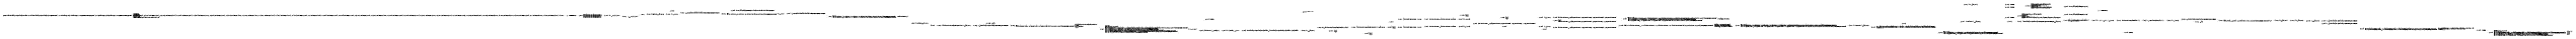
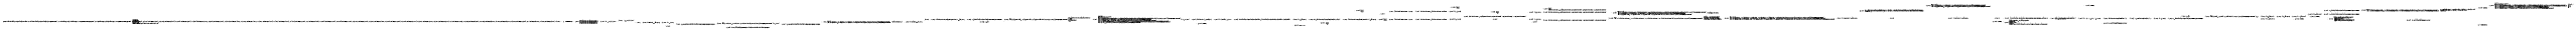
  digraph {
    rankdir=LR
    node [shape=record]
    n1 [label="{86\:\ ?|MTH_ENTER_BLOCK\l}"]
    n2 [label="{88\:\ 0x0000|r0 = r20\lint r1 = android.view.View.MeasureSpec.getMode(r21)\lint r2 = android.view.View.MeasureSpec.getMode(r22)\lint r3 = android.view.View.MeasureSpec.getSize(r21)\lint r4 = android.view.View.MeasureSpec.getSize(r22)\l}"]
    n3 [label="{89\:\ 0x0014|if (r1 != 1073741824) goto L77\l}"]
    n4 [label="{90\:\ 0x0016|if (r2 == 1073741824) goto L4\l}"]
    n5 [label="{91\:\ 0x0018}"]
    n6 [label="{97\:\ 0x0026|PHI: r3 r4 \l  PHI: (r3v3 'widthSize' int) = (r3v1 'widthSize' int), (r3v1 'widthSize' int), (r3v0 'widthSize' int) binds: [B:95:0x0022, B:96:0x0024, B:90:0x0016] A[DONT_GENERATE, DONT_INLINE]\l  PHI: (r4v2 'heightSize' int) = (r4v0 'heightSize' int), (r4v1 'heightSize' int), (r4v0 'heightSize' int) binds: [B:95:0x0022, B:96:0x0024, B:90:0x0016] A[DONT_GENERATE, DONT_INLINE]\l|r0.setMeasuredDimension(r3, r4)\l}"]
    n7 [label="{92\:\ 0x001c|if (isInEditMode() == false) goto L83\l}"]
    n8 [label="{98\:\ 0x002b|if (r0.mLastInsets == null) goto L76\l}"]
    n9 [label="{99\:\ 0x002d}"]
    n10 [label="{102\:\ 0x0035|r6 = false\l}"]
    n11 [label="{100\:\ 0x0031|if (androidx.core.view.ViewCompat.getFitsSystemWindows(r20) == false) goto L76\l}"]
    n12 [label="{103\:\ 0x0036|PHI: r6 \l  PHI: (r6v3 'applyInsets' boolean) = (r6v2 'applyInsets' boolean), (r6v24 'applyInsets' boolean) binds: [B:102:0x0035, B:101:0x0033] A[DONT_GENERATE, DONT_INLINE]\l|int r9 = androidx.core.view.ViewCompat.getLayoutDirection(r20)\lr10 = false\lr11 = false\lint r12 = getChildCount()\lr13 = 0\l}"]
    n13 [label="{101\:\ 0x0033|r6 = androidx.drawerlayout.widget.DrawerLayout.CHILDREN_DISALLOW_INTERCEPT\l}"]
    n14 [label="{104\:\ 0x0041|LOOP_START\lLOOP:0: B:104:0x0041\-\>B:160:0x01bb\lPHI: r0 r1 r2 r6 r10 r11 r13 \l  PHI: (r0v1 androidx.drawerlayout.widget.DrawerLayout) = (r0v0 androidx.drawerlayout.widget.DrawerLayout), (r0v4 androidx.drawerlayout.widget.DrawerLayout) binds: [B:103:0x0036, B:160:0x01bb] A[DONT_GENERATE, DONT_INLINE]\l  PHI: (r1v2 'widthMode' int) = (r1v0 'widthMode' int), (r1v24 'widthMode' int) binds: [B:103:0x0036, B:160:0x01bb] A[DONT_GENERATE, DONT_INLINE]\l  PHI: (r2v1 'heightMode' int) = (r2v0 'heightMode' int), (r2v18 'heightMode' int) binds: [B:103:0x0036, B:160:0x01bb] A[DONT_GENERATE, DONT_INLINE]\l  PHI: (r6v4 'applyInsets' boolean) = (r6v3 'applyInsets' boolean), (r6v22 'applyInsets' boolean) binds: [B:103:0x0036, B:160:0x01bb] A[DONT_GENERATE, DONT_INLINE]\l  PHI: (r10v1 'hasDrawerOnLeftEdge' boolean) = (r10v0 'hasDrawerOnLeftEdge' boolean), (r10v4 'hasDrawerOnLeftEdge' boolean) binds: [B:103:0x0036, B:160:0x01bb] A[DONT_GENERATE, DONT_INLINE]\l  PHI: (r11v1 'hasDrawerOnRightEdge' boolean) = (r11v0 'hasDrawerOnRightEdge' boolean), (r11v4 'hasDrawerOnRightEdge' boolean) binds: [B:103:0x0036, B:160:0x01bb] A[DONT_GENERATE, DONT_INLINE]\l  PHI: (r13v1 'i' int) = (r13v0 'i' int), (r13v2 'i' int) binds: [B:103:0x0036, B:160:0x01bb] A[DONT_GENERATE, DONT_INLINE]\l|if (r13 \>= r12) goto L74\l}"]
    n15 [label="{105\:\ 0x0043|android.view.View r14 = r0.getChildAt(r13)\l}"]
    n16 [label="{166\:\ 0x01f1|SYNTHETIC\l}"]
    n17 [label="{106\:\ 0x004d|if (r14.getVisibility() != 8) goto L17\l}"]
    n18 [label="{163\:\ 0x01f1|RETURN\l|return\l}"]
    n19 [label="{107\:\ 0x004f|r17 = r1\lr18 = r2\lr19 = r6\l}"]
    n20 [label="{108\:\ 0x005a|androidx.drawerlayout.widget.DrawerLayout$LayoutParams r7 = (androidx.drawerlayout.widget.DrawerLayout.LayoutParams) r14.getLayoutParams()\l}"]
    n21 [label="{136\:\ 0x0135|PHI: r17 r18 r19 \l  PHI: (r17v9 'widthMode' int) = (r17v2 'widthMode' int), (r17v10 'widthMode' int) binds: [B:135:0x0119, B:107:0x004f] A[DONT_GENERATE, DONT_INLINE]\l  PHI: (r18v8 'heightMode' int) = (r18v1 'heightMode' int), (r18v9 'heightMode' int) binds: [B:135:0x0119, B:107:0x004f] A[DONT_GENERATE, DONT_INLINE]\l  PHI: (r19v8 'applyInsets' boolean) = (r19v1 'applyInsets' boolean), (r19v9 'applyInsets' boolean) binds: [B:135:0x0119, B:107:0x004f] A[DONT_GENERATE, DONT_INLINE]\l}"]
    n22 [label="{109\:\ 0x0060|if (r6 == false) goto L73\l}"]
    n23 [label="{171\:\ 0x01bb|SYNTHETIC\l}"]
    n24 [label="{160\:\ 0x01bb|LOOP_END\lLOOP:0: B:104:0x0041\-\>B:160:0x01bb\lPHI: r10 r11 r17 r18 r19 \l  PHI: (r10v4 'hasDrawerOnLeftEdge' boolean) = (r10v2 'hasDrawerOnLeftEdge' boolean), (r10v1 'hasDrawerOnLeftEdge' boolean) binds: [B:170:0x01bb, B:171:0x01bb] A[DONT_GENERATE, DONT_INLINE]\l  PHI: (r11v4 'hasDrawerOnRightEdge' boolean) = (r11v3 'hasDrawerOnRightEdge' boolean), (r11v1 'hasDrawerOnRightEdge' boolean) binds: [B:170:0x01bb, B:171:0x01bb] A[DONT_GENERATE, DONT_INLINE]\l  PHI: (r17v8 'widthMode' int) = (r17v2 'widthMode' int), (r17v9 'widthMode' int) binds: [B:170:0x01bb, B:171:0x01bb] A[DONT_GENERATE, DONT_INLINE]\l  PHI: (r18v7 'heightMode' int) = (r18v1 'heightMode' int), (r18v8 'heightMode' int) binds: [B:170:0x01bb, B:171:0x01bb] A[DONT_GENERATE, DONT_INLINE]\l  PHI: (r19v7 'applyInsets' boolean) = (r19v1 'applyInsets' boolean), (r19v8 'applyInsets' boolean) binds: [B:170:0x01bb, B:171:0x01bb] A[DONT_GENERATE, DONT_INLINE]\l|int r13 = r13 + 1\lr0 = r20\lr1 = r17\lr2 = r18\lr6 = r19\l}"]
    n25 [label="{110\:\ 0x0062|int r5 = androidx.core.view.GravityCompat.getAbsoluteGravity(r7.gravity, r9)\l}"]
    n26 [label="{132\:\ 0x010c|r17 = r1\lr18 = r2\lr19 = r6\l}"]
    n27 [label="{111\:\ 0x006e|if (androidx.core.view.ViewCompat.getFitsSystemWindows(r14) == false) goto L63\l}"]
    n28 [label="{133\:\ 0x0113|PHI: r17 r18 r19 \l  PHI: (r17v2 'widthMode' int) = (r17v1 'widthMode' int), (r17v3 'widthMode' int), (r17v3 'widthMode' int), (r17v4 'widthMode' int), (r17v6 'widthMode' int) binds: [B:132:0x010c, B:131:0x010a, B:130:0x00f1, B:121:0x00b2, B:120:0x00ad] A[DONT_GENERATE, DONT_INLINE]\l  PHI: (r18v1 'heightMode' int) = (r18v0 'heightMode' int), (r18v2 'heightMode' int), (r18v2 'heightMode' int), (r18v3 'heightMode' int), (r18v5 'heightMode' int) binds: [B:132:0x010c, B:131:0x010a, B:130:0x00f1, B:121:0x00b2, B:120:0x00ad] A[DONT_GENERATE, DONT_INLINE]\l  PHI: (r19v1 'applyInsets' boolean) = (r19v0 'applyInsets' boolean), (r19v2 'applyInsets' boolean), (r19v2 'applyInsets' boolean), (r19v3 'applyInsets' boolean), (r19v5 'applyInsets' boolean) binds: [B:132:0x010c, B:131:0x010a, B:130:0x00f1, B:121:0x00b2, B:120:0x00ad] A[DONT_GENERATE, DONT_INLINE]\l}"]
    n29 [label="{112\:\ 0x0070}"]
    n30 [label="{122\:\ 0x00ba|r17 = r1\lr18 = r2\lr19 = r6\l}"]
    n31 [label="{113\:\ 0x0072|if (android.os.Build.VERSION.SDK_INT \< 21) goto L62\l}"]
    n32 [label="{123\:\ 0x00c2|if (android.os.Build.VERSION.SDK_INT \< 21) goto L72\l}"]
    n33 [label="{114\:\ 0x0074|android.view.WindowInsets r8 = (android.view.WindowInsets) r0.mLastInsets\l}"]
    n34 [label="{121\:\ 0x00b2|r17 = r1\lr18 = r2\lr19 = r6\l}"]
    n35 [label="{115\:\ 0x0079|if (r5 != 3) goto L59\l}"]
    n36 [label="{116\:\ 0x007b|r17 = r1\lr18 = r2\lr19 = r6\landroid.view.WindowInsets r8 = r8.replaceSystemWindowInsets(r8.getSystemWindowInsetLeft(), r8.getSystemWindowInsetTop(), 0, r8.getSystemWindowInsetBottom())\l}"]
    n37 [label="{117\:\ 0x0093|r17 = r1\lr18 = r2\lr19 = r6\l}"]
    n38 [label="{120\:\ 0x00ad|PHI: r8 r17 r18 r19 \l  PHI: (r8v17 'wi' android.view.WindowInsets) = (r8v15 'wi' android.view.WindowInsets), (r8v16 'wi' android.view.WindowInsets), (r8v18 'wi' android.view.WindowInsets) binds: [B:118:0x009b, B:119:0x009d, B:116:0x007b] A[DONT_GENERATE, DONT_INLINE]\l  PHI: (r17v6 'widthMode' int) = (r17v5 'widthMode' int), (r17v5 'widthMode' int), (r17v7 'widthMode' int) binds: [B:118:0x009b, B:119:0x009d, B:116:0x007b] A[DONT_GENERATE, DONT_INLINE]\l  PHI: (r18v5 'heightMode' int) = (r18v4 'heightMode' int), (r18v4 'heightMode' int), (r18v6 'heightMode' int) binds: [B:118:0x009b, B:119:0x009d, B:116:0x007b] A[DONT_GENERATE, DONT_INLINE]\l  PHI: (r19v5 'applyInsets' boolean) = (r19v4 'applyInsets' boolean), (r19v4 'applyInsets' boolean), (r19v6 'applyInsets' boolean) binds: [B:118:0x009b, B:119:0x009d, B:116:0x007b] A[DONT_GENERATE, DONT_INLINE]\l|r14.dispatchApplyWindowInsets(r8)\l}"]
    n39 [label="{118\:\ 0x009b|if (r5 != 5) goto L26\l}"]
    n40 [label="{134\:\ 0x0117|if (r0.isContentView(r14) == false) goto L30\l}"]
    n41 [label="{135\:\ 0x0119|int r1 = android.view.View.MeasureSpec.makeMeasureSpec((r3 \- r7.leftMargin) \- r7.rightMargin, androidx.constraintlayout.core.widgets.analyzer.BasicMeasure.EXACTLY)\lint r5 = android.view.View.MeasureSpec.makeMeasureSpec((r4 \- r7.topMargin) \- r7.bottomMargin, androidx.constraintlayout.core.widgets.analyzer.BasicMeasure.EXACTLY)\lr14.measure(r1, r5)\l}"]
    n42 [label="{137\:\ 0x013b}"]
    n43 [label="{138\:\ 0x0141|if (r0.isDrawerView(r14) == false) goto L56\l}"]
    n44 [label="{139\:\ 0x0143}"]
    n45 [label="{167\:\ 0x01c9|SYNTHETIC\l}"]
    n46 [label="{140\:\ 0x0145|if (androidx.drawerlayout.widget.DrawerLayout.SET_DRAWER_SHADOW_FROM_ELEVATION == false) goto L37\l}"]
    n47 [label="{161\:\ 0x01c9|java.lang.StringBuilder r5 = new java.lang.StringBuilder()\lr5.append(\"Child \")\lr5.append(r14)\lr5.append(\" at index \")\lr5.append(r13)\lr5.append(\" does not have a valid layout_gravity \- must be Gravity.LEFT, Gravity.RIGHT or Gravity.NO_GRAVITY\")\l}"]
    n48 [label="{141\:\ 0x0147|float r1 = androidx.core.view.ViewCompat.getElevation(r14)\lfloat r5 = r0.mDrawerElevation\l}"]
    n49 [label="{144\:\ 0x0154|r1 = r0.getDrawerViewAbsoluteGravity(r14) & 7\l}"]
    n50 [label="{142\:\ 0x014f|if ((r1 \> r5 ? 1 : (r1 == r5 ? 0 : \-1)) == 0) goto L37\l}"]
    n51 [label="{145\:\ 0x015c|if (r1 != 3) goto L55\l}"]
    n52 [label="{143\:\ 0x0151|androidx.core.view.ViewCompat.setElevation(r14, r5)\l}"]
    n53 [label="{146\:\ 0x015e|r6 = androidx.drawerlayout.widget.DrawerLayout.CHILDREN_DISALLOW_INTERCEPT\l}"]
    n54 [label="{147\:\ 0x0160|r6 = false\l}"]
    n55 [label="{148\:\ 0x0161|PHI: r6 \l  PHI: (r6v9 boolean) = (r6v8 boolean), (r6v16 boolean) binds: [B:147:0x0160, B:146:0x015e] A[DONT_GENERATE, DONT_INLINE]\l|r5 = r6\l}"]
    n56 [label="{149\:\ 0x0162|if (r5 == false) goto L47\l}"]
    n57 [label="{151\:\ 0x0166|if (r5 != false) goto L50\l}"]
    n58 [label="{150\:\ 0x0164|if (r10 != false) goto L43\l}"]
    n59 [label="{168\:\ 0x016b|SYNTHETIC\l}"]
+   n60 [label="{152\:\ 0x0168|if (r11 != false) goto L49\l}"]
    n61 [label="{156\:\ 0x0195|if (r5 == false) goto L54\l}"]
    n62 [label="{154\:\ 0x016b|java.lang.StringBuilder r6 = new java.lang.StringBuilder()\lr6.append(\"Child drawer has absolute gravity \")\lr6.append(gravityToString(r1))\lr6.append(\" but this \")\lr6.append(androidx.drawerlayout.widget.DrawerLayout.TAG)\lr6.append(\" already has a drawer view along that edge\")\l}"]
    n63 [label="{155\:\ 0x0194|throw new java.lang.IllegalStateException(r6.toString())\l}"]
    n64 [label="{87\:\ ?|MTH_EXIT_BLOCK\l}"]
    n65 [label="{169\:\ 0x016b|SYNTHETIC\l}"]
    n66 [label="{157\:\ 0x0197|r10 = androidx.drawerlayout.widget.DrawerLayout.CHILDREN_DISALLOW_INTERCEPT\l}"]
    n67 [label="{158\:\ 0x0199|r11 = androidx.drawerlayout.widget.DrawerLayout.CHILDREN_DISALLOW_INTERCEPT\l}"]
    n68 [label="{159\:\ 0x019a|PHI: r10 r11 \l  PHI: (r10v2 'hasDrawerOnLeftEdge' boolean) = (r10v1 'hasDrawerOnLeftEdge' boolean), (r10v3 'hasDrawerOnLeftEdge' boolean) binds: [B:158:0x0199, B:157:0x0197] A[DONT_GENERATE, DONT_INLINE]\l  PHI: (r11v3 'hasDrawerOnRightEdge' boolean) = (r11v2 'hasDrawerOnRightEdge' boolean), (r11v1 'hasDrawerOnRightEdge' boolean) binds: [B:158:0x0199, B:157:0x0197] A[DONT_GENERATE, DONT_INLINE]\l|int r6 = getChildMeasureSpec(r21, (r0.mMinDrawerMargin + r7.leftMargin) + r7.rightMargin, r7.width)\lint r8 = getChildMeasureSpec(r22, r7.topMargin + r7.bottomMargin, r7.height)\lr14.measure(r6, r8)\l}"]
    n69 [label="{170\:\ 0x01bb|SYNTHETIC\l}"]
    n70 [label="{162\:\ 0x01f0|throw new java.lang.IllegalStateException(r5.toString())\l}"]
    n71 [label="{119\:\ 0x009d|android.view.WindowInsets r8 = r8.replaceSystemWindowInsets(0, r8.getSystemWindowInsetTop(), r8.getSystemWindowInsetRight(), r8.getSystemWindowInsetBottom())\l}"]
    n72 [label="{124\:\ 0x00c4|android.view.WindowInsets r1 = (android.view.WindowInsets) r0.mLastInsets\l}"]
    n73 [label="{131\:\ 0x010a}"]
    n74 [label="{125\:\ 0x00c9|if (r5 != 3) goto L69\l}"]
    n75 [label="{126\:\ 0x00cb|android.view.WindowInsets r1 = r1.replaceSystemWindowInsets(r1.getSystemWindowInsetLeft(), r1.getSystemWindowInsetTop(), 0, r1.getSystemWindowInsetBottom())\l}"]
    n76 [label="{127\:\ 0x00dd}"]
    n77 [label="{130\:\ 0x00f1|PHI: r1 \l  PHI: (r1v19 'wi' android.view.WindowInsets) = (r1v17 'wi' android.view.WindowInsets), (r1v18 'wi' android.view.WindowInsets), (r1v20 'wi' android.view.WindowInsets) binds: [B:128:0x00df, B:129:0x00e1, B:126:0x00cb] A[DONT_GENERATE, DONT_INLINE]\l|r7.leftMargin = r1.getSystemWindowInsetLeft()\lr7.topMargin = r1.getSystemWindowInsetTop()\lr7.rightMargin = r1.getSystemWindowInsetRight()\lr7.bottomMargin = r1.getSystemWindowInsetBottom()\l}"]
    n78 [label="{128\:\ 0x00df|if (r5 != 5) goto L68\l}"]
    n79 [label="{129\:\ 0x00e1|android.view.WindowInsets r1 = r1.replaceSystemWindowInsets(0, r1.getSystemWindowInsetTop(), r1.getSystemWindowInsetRight(), r1.getSystemWindowInsetBottom())\l}"]
    n80 [label="{93\:\ 0x001e|if (r1 != 0) goto L81\l}"]
    n81 [label="{164\:\ 0x01f2}"]
    n82 [label="{94\:\ 0x0020|r3 = com.google.android.material.card.MaterialCardViewHelper.DEFAULT_FADE_ANIM_DURATION\l}"]
    n83 [label="{95\:\ 0x0022|PHI: r3 \l  PHI: (r3v1 'widthSize' int) = (r3v0 'widthSize' int), (r3v2 'widthSize' int) binds: [B:93:0x001e, B:94:0x0020] A[DONT_GENERATE, DONT_INLINE]\l|if (r2 != 0) goto L4\l}"]
    n84 [label="{165\:\ 0x01fb|throw new java.lang.IllegalArgumentException(\"DrawerLayout must be measured with MeasureSpec.EXACTLY.\")\l}"]
    n85 [label="{96\:\ 0x0024|r4 = com.google.android.material.card.MaterialCardViewHelper.DEFAULT_FADE_ANIM_DURATION\l}"]
    n86 [label="{protected void androidx.drawerlayout.widget.DrawerLayout.onMeasure((r20v0 'this' androidx.drawerlayout.widget.DrawerLayout A[IMMUTABLE_TYPE, THIS]), (r21v0 'widthMeasureSpec' int A[D('widthMeasureSpec' int), IMMUTABLE_TYPE, METHOD_ARGUMENT]), (r22v0 'heightMeasureSpec' int A[D('heightMeasureSpec' int), IMMUTABLE_TYPE, METHOD_ARGUMENT]))  | DONT_RENAME\lUSE_LINES_HINTS\lBACK_EDGE: B:160:0x01bb \-\> B:104:0x0041, CROSS_EDGE: B:135:0x0119 \-\> B:136:0x0135, CROSS_EDGE: B:159:0x019a \-\> B:160:0x01bb, CROSS_EDGE: B:158:0x0199 \-\> B:159:0x019a, CROSS_EDGE: B:151:0x0166 \-\> B:156:0x0195, CROSS_EDGE: B:150:0x0164 \-\> B:154:0x016b, CROSS_EDGE: B:149:0x0162 \-\> B:151:0x0166, CROSS_EDGE: B:147:0x0160 \-\> B:148:0x0161, CROSS_EDGE: B:142:0x014f \-\> B:144:0x0154, CROSS_EDGE: B:140:0x0145 \-\> B:144:0x0154, CROSS_EDGE: B:162:0x01f0 \-\> B:87:?, CROSS_EDGE: B:119:0x009d \-\> B:120:0x00ad, CROSS_EDGE: B:118:0x009b \-\> B:120:0x00ad, CROSS_EDGE: B:121:0x00b2 \-\> B:133:0x0113, CROSS_EDGE: B:130:0x00f1 \-\> B:133:0x0113, CROSS_EDGE: B:129:0x00e1 \-\> B:130:0x00f1, CROSS_EDGE: B:128:0x00df \-\> B:130:0x00f1, CROSS_EDGE: B:131:0x010a \-\> B:133:0x0113, CROSS_EDGE: B:132:0x010c \-\> B:133:0x0113, CROSS_EDGE: B:163:0x01f1 \-\> B:87:?, CROSS_EDGE: B:102:0x0035 \-\> B:103:0x0036, CROSS_EDGE: B:98:0x002b \-\> B:102:0x0035, CROSS_EDGE: B:95:0x0022 \-\> B:97:0x0026, CROSS_EDGE: B:93:0x001e \-\> B:95:0x0022, CROSS_EDGE: B:165:0x01fb \-\> B:87:?, CROSS_EDGE: B:90:0x0016 \-\> B:97:0x0026, CROSS_EDGE: B:89:0x0014 \-\> B:91:0x0018\lINLINE_NOT_NEEDED\lTYPE_VARS: EMPTY\lMETHOD_OVERRIDE: [ClspMth\{android.view.View.onMeasure(int, int):void\}]\l}"]
    n1 -> n2
    n2 -> n3
    n3 -> n4 [style=dashed]
    n3 -> n5
    n4 -> n5 [style=dashed]
    n4 -> n6
    n5 -> n7
    n6 -> n8
    n7 -> n80 [style=dashed]
    n7 -> n81
    n8 -> n9 [style=dashed]
    n8 -> n10
    n9 -> n11
    n10 -> n12
    n11 -> n10
    n11 -> n13 [style=dashed]
    n12 -> n14
    n13 -> n12
    n14 -> n15 [style=dashed]
    n14 -> n16
    n15 -> n17
    n16 -> n18
    n17 -> n19 [style=dashed]
    n17 -> n20
    n18 -> n64
    n19 -> n21
    n20 -> n22
    n21 -> n23
    n22 -> n25 [style=dashed]
    n22 -> n26
    n23 -> n24
    n24 -> n14
    n25 -> n27
    n26 -> n28
    n27 -> n29 [style=dashed]
    n27 -> n30
    n28 -> n40
    n29 -> n31
    n30 -> n32
    n31 -> n33 [style=dashed]
    n31 -> n34
    n32 -> n72 [style=dashed]
    n32 -> n73
    n33 -> n35
    n34 -> n28
    n35 -> n36 [style=dashed]
    n35 -> n37
    n36 -> n38
    n37 -> n39
    n38 -> n28
    n39 -> n38
    n39 -> n71 [style=dashed]
    n40 -> n41 [style=dashed]
    n40 -> n42
    n41 -> n21
    n42 -> n43
    n43 -> n44 [style=dashed]
    n43 -> n45
    n44 -> n46
    n45 -> n47
    n46 -> n48 [style=dashed]
    n46 -> n49
    n47 -> n70
    n48 -> n50
    n49 -> n51
    n50 -> n49
    n50 -> n52 [style=dashed]
    n51 -> n53 [style=dashed]
    n51 -> n54
    n52 -> n49
    n53 -> n55
    n54 -> n55
    n55 -> n56
    n56 -> n57
+   n57 -> n60 [style=dashed]
    n57 -> n61
    n58 -> n57 [style=dashed]
    n58 -> n59
    n59 -> n62
+   n60 -> n61 [style=dashed]
+   n60 -> n65
    n61 -> n66 [style=dashed]
    n61 -> n67
    n62 -> n63
    n63 -> n64
    n65 -> n62
    n66 -> n68
    n68 -> n69
    n69 -> n24
    n70 -> n64
    n71 -> n38
    n72 -> n74
    n73 -> n28
    n74 -> n75 [style=dashed]
    n74 -> n76
    n75 -> n77
    n76 -> n78
    n77 -> n28
    n78 -> n77
    n78 -> n79 [style=dashed]
    n79 -> n77
    n80 -> n82 [style=dashed]
    n80 -> n83
    n81 -> n84
    n82 -> n83
    n83 -> n6
    n83 -> n85 [style=dashed]
    n84 -> n64
    n85 -> n6
    n86 -> n1
  }
